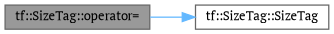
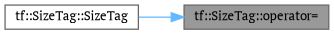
  digraph {
    rankdir=LR
    fontname="PT Serif"
    node [fontname="PT Serif" fontsize=10 shape=box style=filled]
    n1 [color=gray40 fillcolor=grey60 fontcolor=black height=0.2 label="tf::SizeTag::operator=" width=0.4]
    n2 [color=grey40 fillcolor=white height=0.2 label="tf::SizeTag::SizeTag" width=0.4]
-   n1 -> n2 [color=steelblue1 fontname="PT Serif" fontsize=10 labelfontname=Helvetica labelfontsize=10 style=solid]
+   n2 -> n1 [color=steelblue1 fontname="PT Serif" fontsize=10 labelfontname=Helvetica labelfontsize=10 style=solid]
  }
